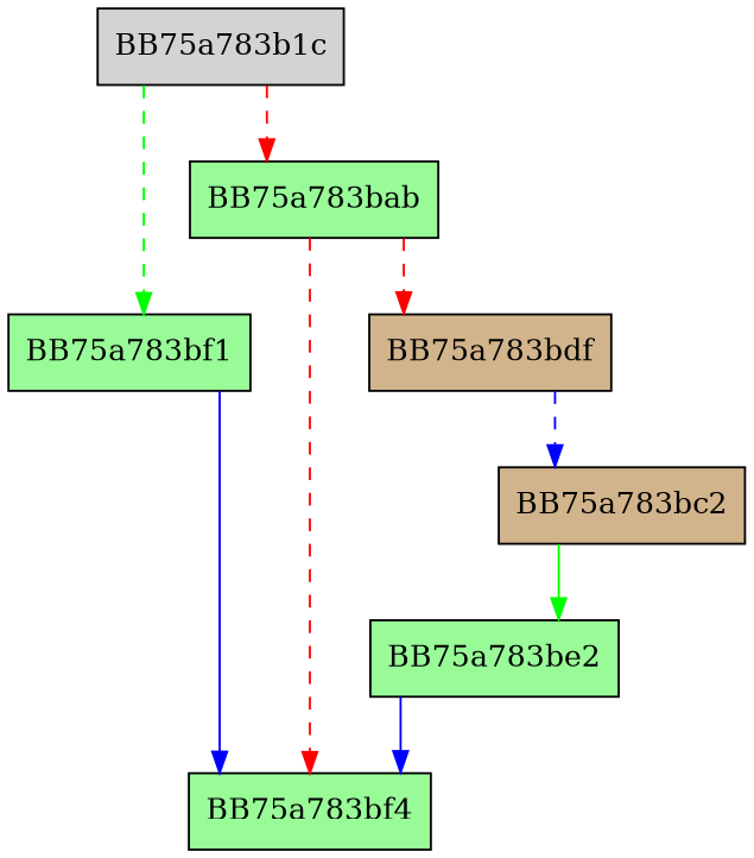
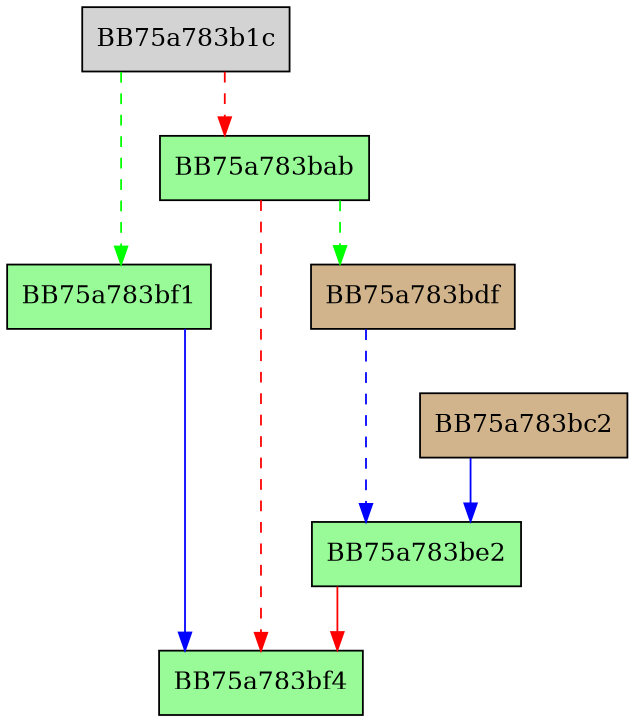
  digraph {
    splines=ortho
    node [fillcolor=palegreen shape=box style=filled]
    edge [color=blue style=dashed]
    n1 [fillcolor=lightgrey label=BB75a783b1c]
    BB75a783bf1
    BB75a783bab
    BB75a783bf4
    BB75a783bdf [fillcolor=tan]
    BB75a783be2
    BB75a783bc2 [fillcolor=tan]
    n1 -> BB75a783bf1 [color=green]
    n1 -> BB75a783bab [color=red]
    BB75a783bf1 -> BB75a783bf4 [style=solid]
    BB75a783bab -> BB75a783bf4 [color=red]
-   BB75a783bab -> BB75a783bdf [color=red]
-   BB75a783bdf -> BB75a783bc2
-   BB75a783be2 -> BB75a783bf4 [style=solid]
-   BB75a783bc2 -> BB75a783be2 [color=green style=solid]
+   BB75a783bab -> BB75a783bdf [color=green]
+   BB75a783bdf -> BB75a783be2
+   BB75a783be2 -> BB75a783bf4 [color=red style=solid]
+   BB75a783bc2 -> BB75a783be2 [style=solid]
  }
